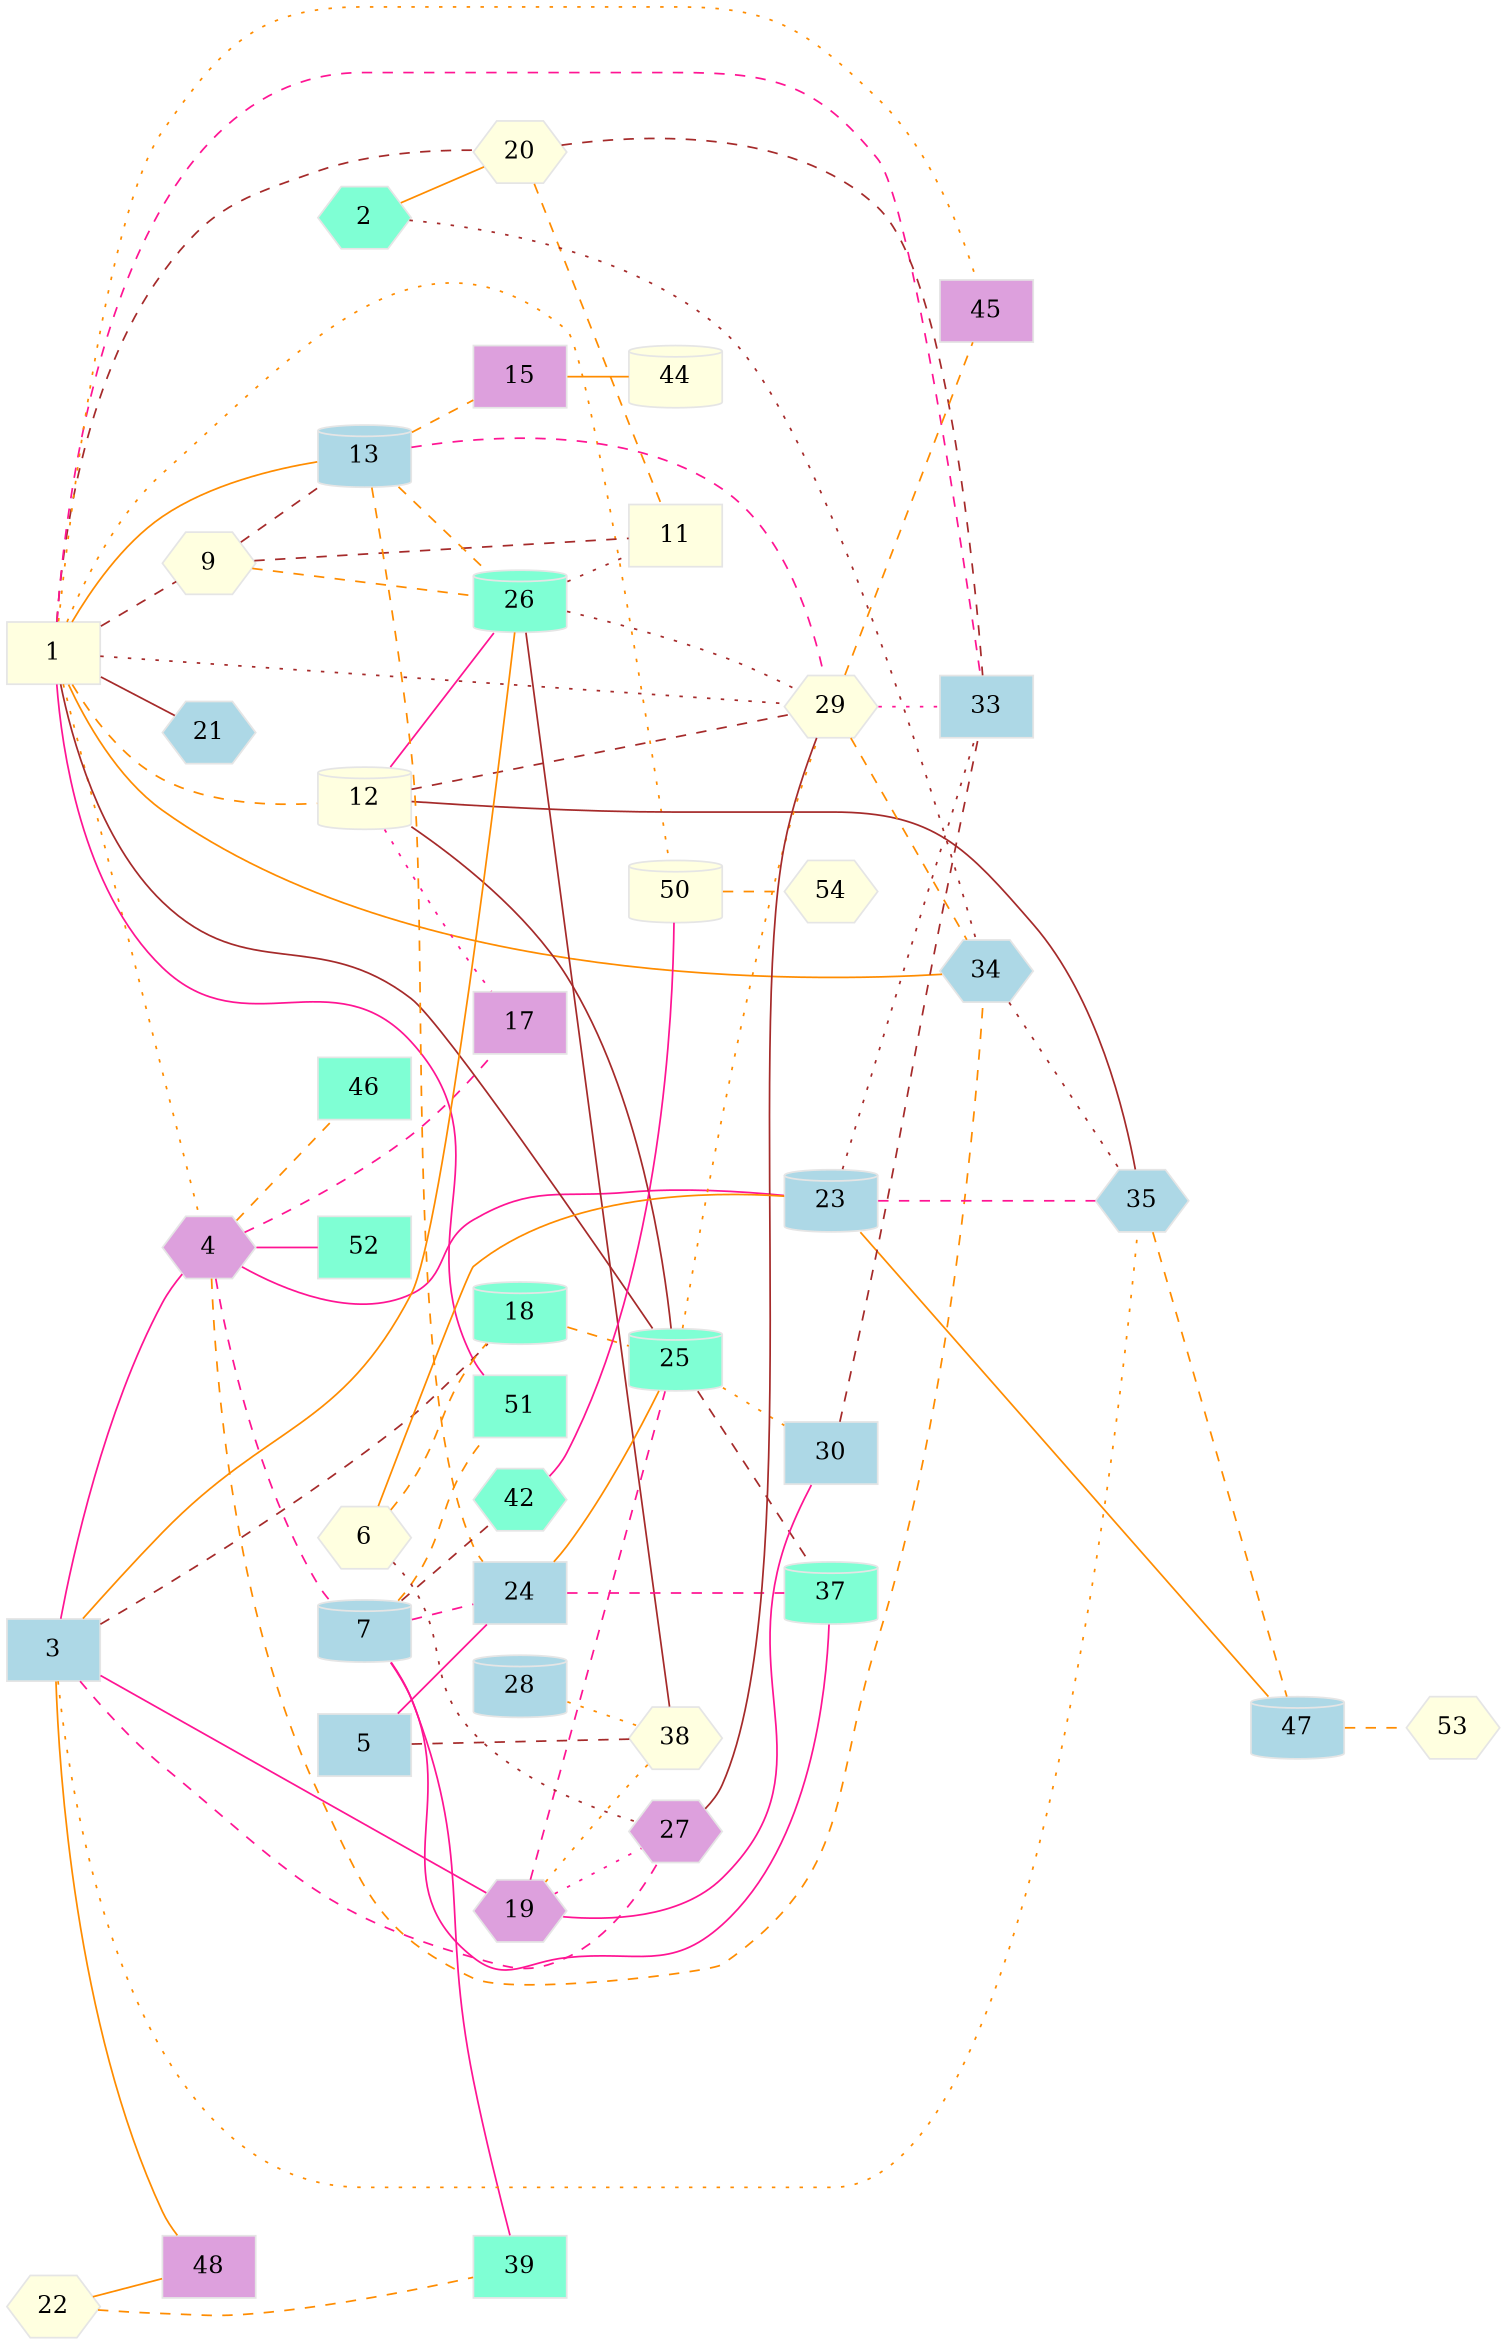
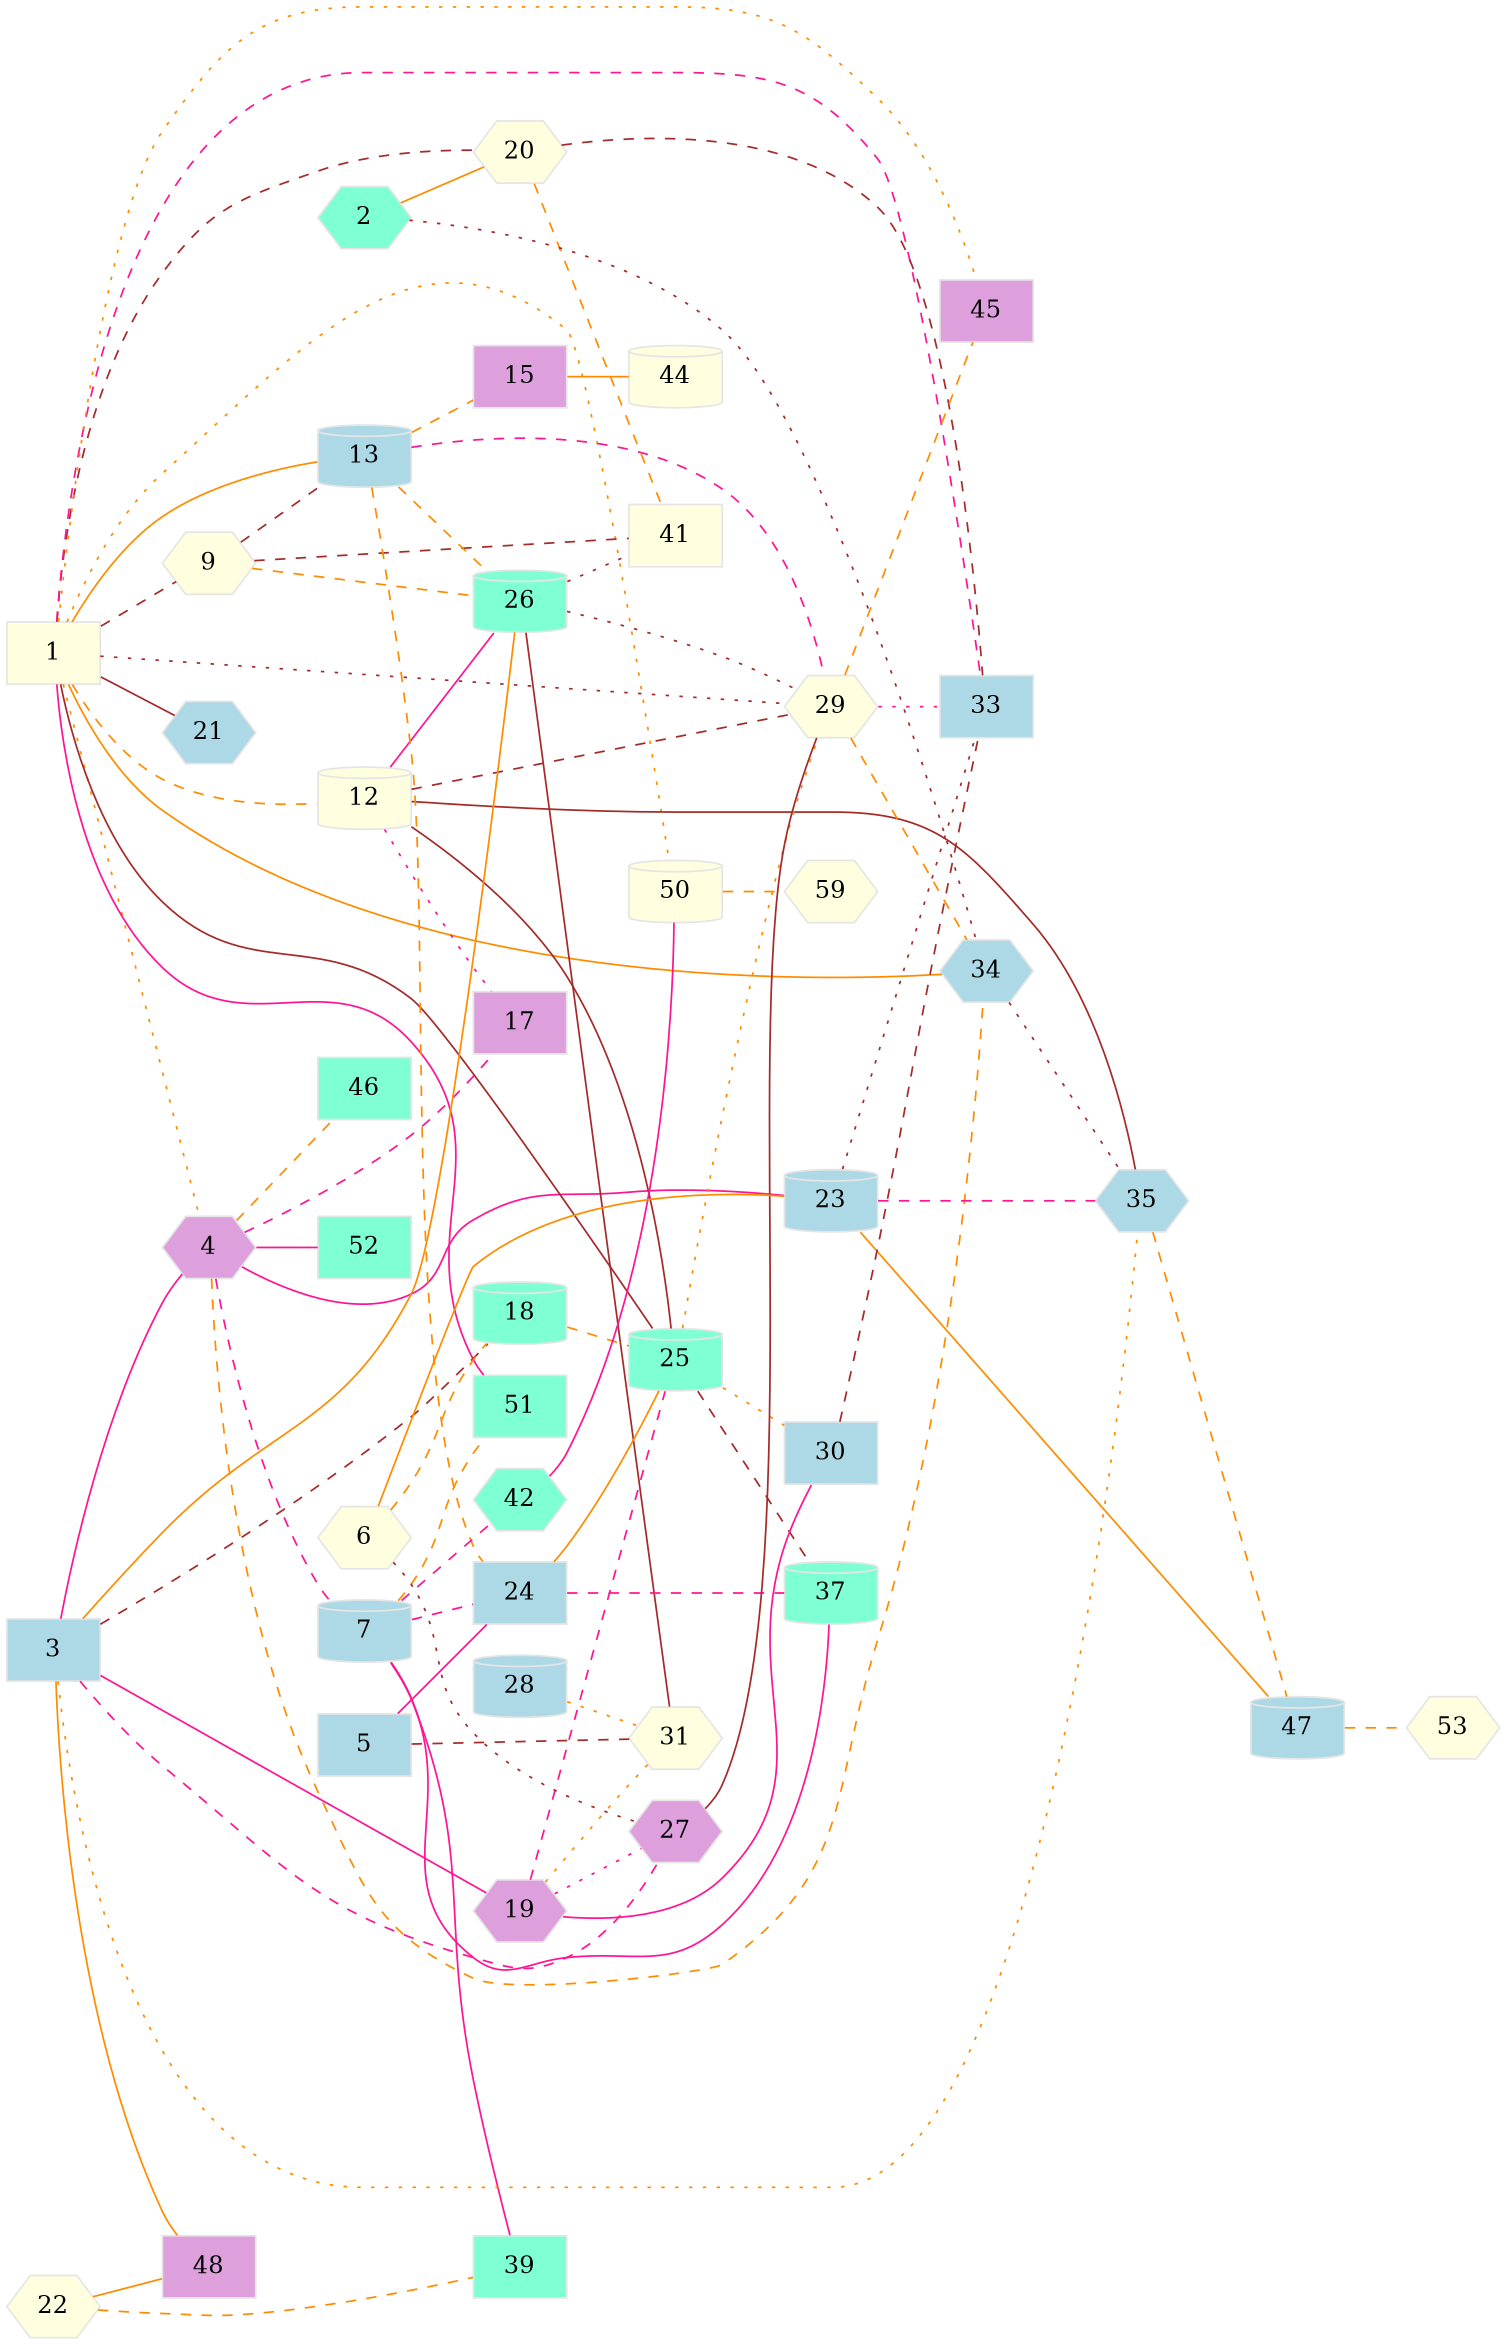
  graph {
    rankdir=LR
    node [color=gray90 fillcolor=lightyellow shape=hexagon style=filled]
    edge [color=darkorange style=dashed weight=1.0]
    4 [fillcolor=plum]
    1 [shape=box]
    9
    12 [shape=cylinder]
    13 [fillcolor=lightblue shape=cylinder]
    20
    21 [fillcolor=lightblue]
    25 [fillcolor=aquamarine shape=cylinder]
    29
    33 [fillcolor=lightblue shape=box]
    34 [fillcolor=lightblue]
    45 [fillcolor=plum shape=box]
    50 [shape=cylinder]
    51 [fillcolor=aquamarine shape=box]
    7 [fillcolor=lightblue shape=cylinder]
    17 [fillcolor=plum shape=box]
    23 [fillcolor=lightblue shape=cylinder]
    46 [fillcolor=aquamarine shape=box]
    52 [fillcolor=aquamarine shape=box]
    26 [fillcolor=aquamarine shape=cylinder]
-   41 [shape=box label=11]
+   41 [shape=box]
    35 [fillcolor=lightblue]
    24 [fillcolor=lightblue shape=box]
    15 [fillcolor=plum shape=box]
    37 [fillcolor=aquamarine shape=cylinder]
    30 [fillcolor=lightblue shape=box]
-   54
+   54 [label=59]
    2 [fillcolor=aquamarine]
    3 [fillcolor=lightblue shape=box]
    18 [fillcolor=aquamarine shape=cylinder]
    19 [fillcolor=plum]
    27 [fillcolor=plum]
    48 [fillcolor=plum shape=box]
-   31 [label=38]
+   31
    47 [fillcolor=lightblue shape=cylinder]
    39 [fillcolor=aquamarine shape=box]
    42 [fillcolor=aquamarine]
    5 [fillcolor=lightblue shape=box]
    6
    n40 [label=44 shape=cylinder]
    22
    53
    28 [fillcolor=lightblue shape=cylinder]
    4 -- 34
    4 -- 7 [color=deeppink]
    4 -- 17 [color=deeppink]
    4 -- 23 [color=deeppink style=solid]
    4 -- 46
    4 -- 52 [color=deeppink style=solid]
    1 -- 4 [style=dotted]
    1 -- 9 [color=brown]
    1 -- 12
    1 -- 13 [style=solid weight=2.0]
    1 -- 20 [color=brown]
    1 -- 21 [color=brown style=solid]
    1 -- 25 [color=brown style=solid]
    1 -- 29 [color=brown style=dotted]
    1 -- 33 [color=deeppink]
    1 -- 34 [style=solid]
    1 -- 45 [style=dotted]
    1 -- 50 [style=dotted]
    1 -- 51 [color=deeppink style=solid weight=2.0]
    9 -- 13 [color=brown]
    9 -- 26
    9 -- 41 [color=brown]
    12 -- 25 [color=brown style=solid weight=2.0]
    12 -- 29 [color=brown]
    12 -- 17 [color=deeppink style=dotted]
    12 -- 26 [color=deeppink style=solid]
    12 -- 35 [color=brown style=solid]
    13 -- 29 [color=deeppink]
    13 -- 26
    13 -- 24
    13 -- 15
    20 -- 33 [color=brown]
    20 -- 41
    25 -- 29 [style=dotted]
    25 -- 37 [color=brown]
    25 -- 30 [style=dotted]
    29 -- 33 [color=deeppink style=dotted weight=2.0]
    29 -- 34
    29 -- 45
    34 -- 35 [color=brown style=dotted]
    50 -- 54
    7 -- 51
    7 -- 24 [color=deeppink]
    7 -- 37 [color=deeppink style=solid]
    7 -- 39 [color=deeppink style=solid weight=2.0]
-   7 -- 42 [color=brown]
+   7 -- 42 [color=deeppink]
    23 -- 33 [color=brown style=dotted]
    23 -- 35 [color=deeppink]
    23 -- 47 [style=solid]
    26 -- 29 [color=brown style=dotted]
    26 -- 41 [color=brown style=dotted]
    26 -- 31 [color=brown style=solid]
    35 -- 47
    24 -- 25 [style=solid]
    24 -- 37 [color=deeppink weight=2.0]
    15 -- n40 [style=solid]
    30 -- 33 [color=brown]
    2 -- 20 [style=solid]
    2 -- 34 [color=brown style=dotted]
    3 -- 4 [color=deeppink style=solid weight=2.0]
    3 -- 26 [style=solid]
    3 -- 35 [style=dotted]
    3 -- 18 [color=brown]
    3 -- 19 [color=deeppink style=solid]
    3 -- 27 [color=deeppink]
    3 -- 48 [style=solid]
    18 -- 25
    19 -- 25 [color=deeppink weight=2.0]
    19 -- 30 [color=deeppink style=solid weight=2.0]
    19 -- 27 [color=deeppink style=dotted]
    19 -- 31 [style=dotted weight=2.0]
    27 -- 29 [color=brown style=solid]
    47 -- 53
    42 -- 50 [color=deeppink style=solid]
    5 -- 24 [color=deeppink style=solid]
    5 -- 31 [color=brown]
    6 -- 23 [style=solid]
    6 -- 18
    6 -- 27 [color=brown style=dotted]
    22 -- 48 [style=solid]
    22 -- 39
    28 -- 31 [style=dotted]
  }
